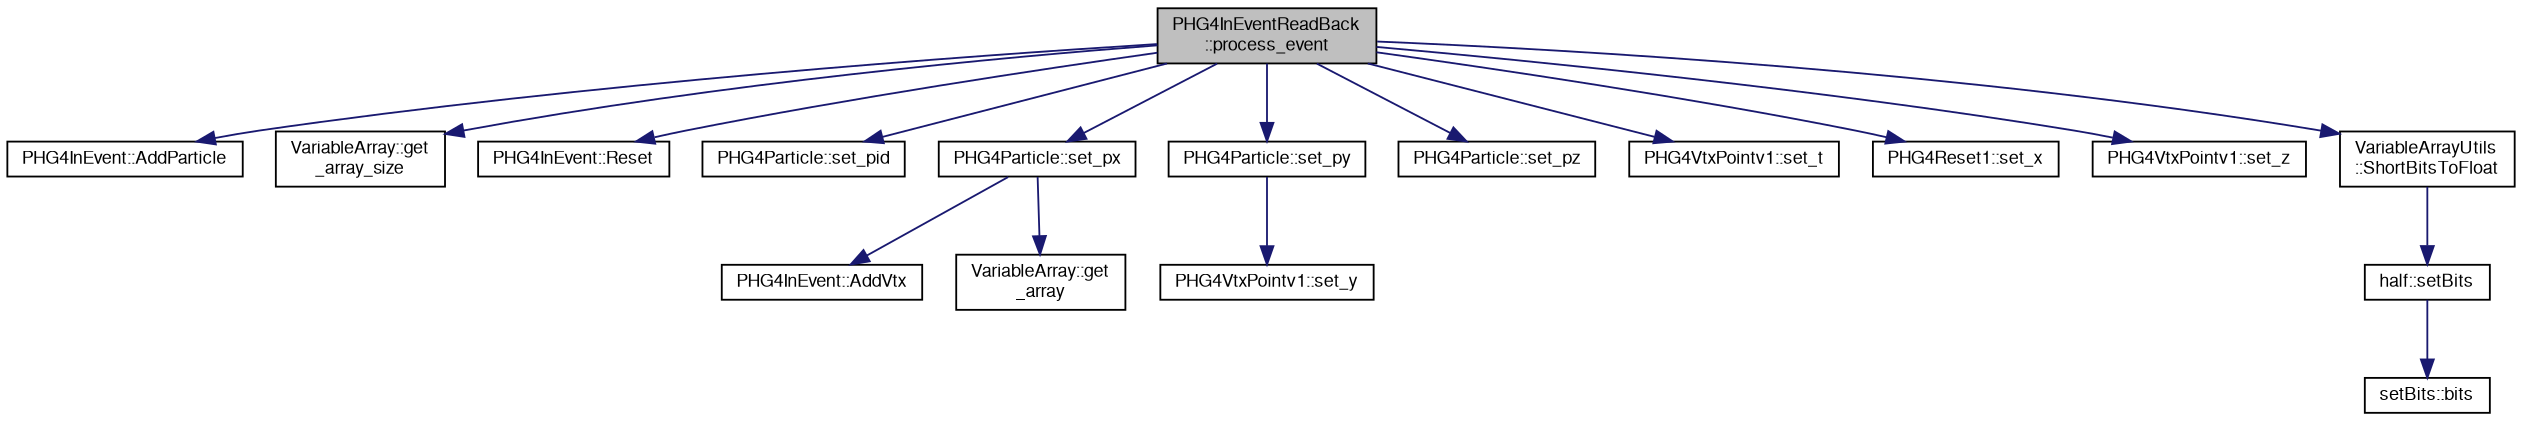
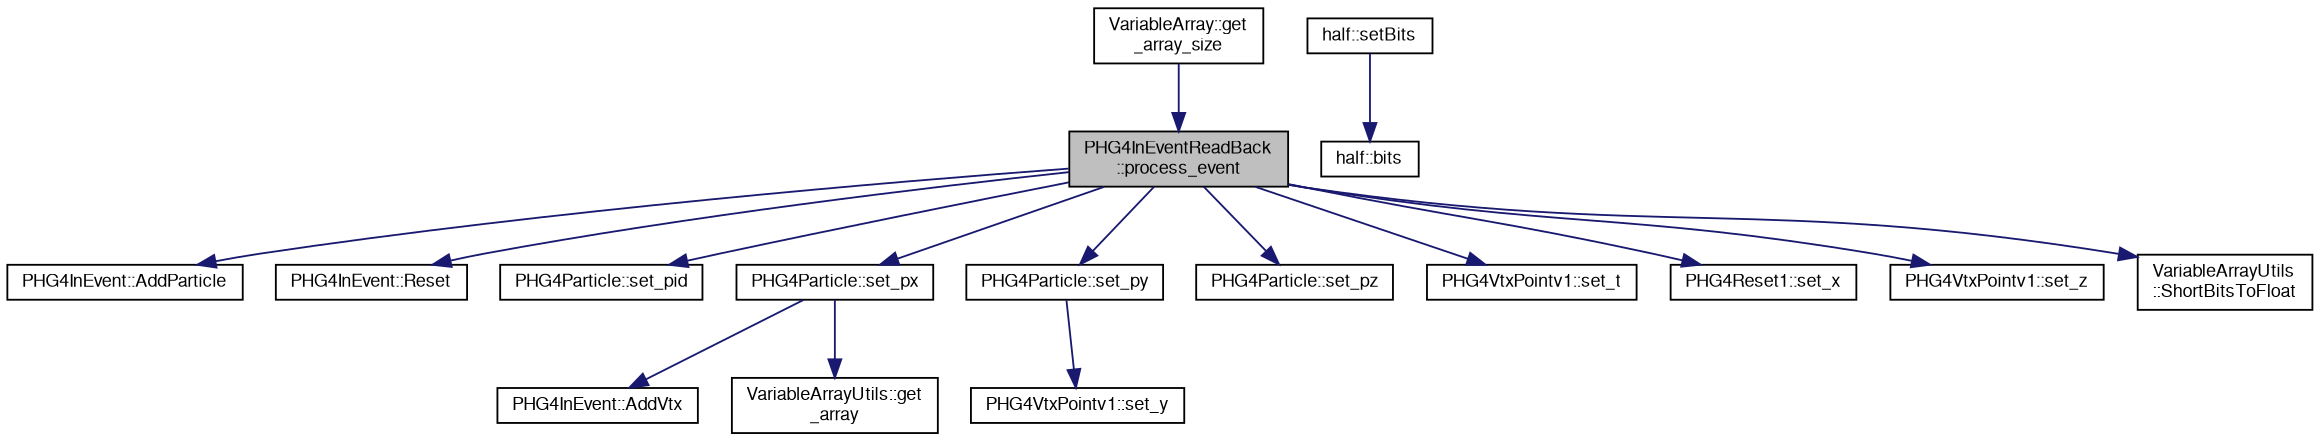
  digraph {
    rankdir=TB
    node [color=black fontname=FreeSans fontsize=10 shape=record]
    edge [color=midnightblue fontname=FreeSans fontsize=10 labelfontname=FreeSans labelfontsize=10 style=solid]
    n1 [fillcolor=grey75 fontcolor=black height=0.2 label="PHG4InEventReadBack\l::process_event" style=filled width=0.4]
    n2 [height=0.2 label="PHG4InEvent::AddParticle" width=0.4]
    n3 [height=0.2 label="VariableArray::get\l_array_size" width=0.4]
    n4 [height=0.2 label="PHG4InEvent::Reset" width=0.4]
    n5 [height=0.2 label="PHG4Particle::set_pid" width=0.4]
    n6 [height=0.2 label="PHG4Particle::set_px" width=0.4]
    n7 [height=0.2 label="PHG4Particle::set_py" width=0.4]
    n8 [height=0.2 label="PHG4Particle::set_pz" width=0.4]
    n9 [height=0.2 label="PHG4VtxPointv1::set_t" width=0.4]
    n10 [height=0.2 label="PHG4Reset1::set_x" width=0.4]
    n11 [height=0.2 label="PHG4VtxPointv1::set_z" width=0.4]
    n12 [height=0.2 label="VariableArrayUtils\l::ShortBitsToFloat" width=0.4]
    n13 [height=0.2 label="PHG4InEvent::AddVtx" width=0.4]
-   n14 [height=0.2 label="VariableArray::get\l_array" width=0.4]
+   n14 [height=0.2 label="VariableArrayUtils::get\l_array" width=0.4]
    n15 [height=0.2 label="PHG4VtxPointv1::set_y" width=0.4]
    n16 [height=0.2 label="half::setBits" width=0.4]
-   n17 [height=0.2 label="setBits::bits" width=0.4]
+   n17 [height=0.2 label="half::bits" width=0.4]
    n1 -> n2
-   n1 -> n3
+   n3 -> n1
    n1 -> n4
    n1 -> n5
    n1 -> n6
    n1 -> n7
    n1 -> n8
    n1 -> n9
    n1 -> n10
    n1 -> n11
    n1 -> n12
    n6 -> n13
    n6 -> n14
    n7 -> n15
-   n12 -> n16
    n16 -> n17
  }
